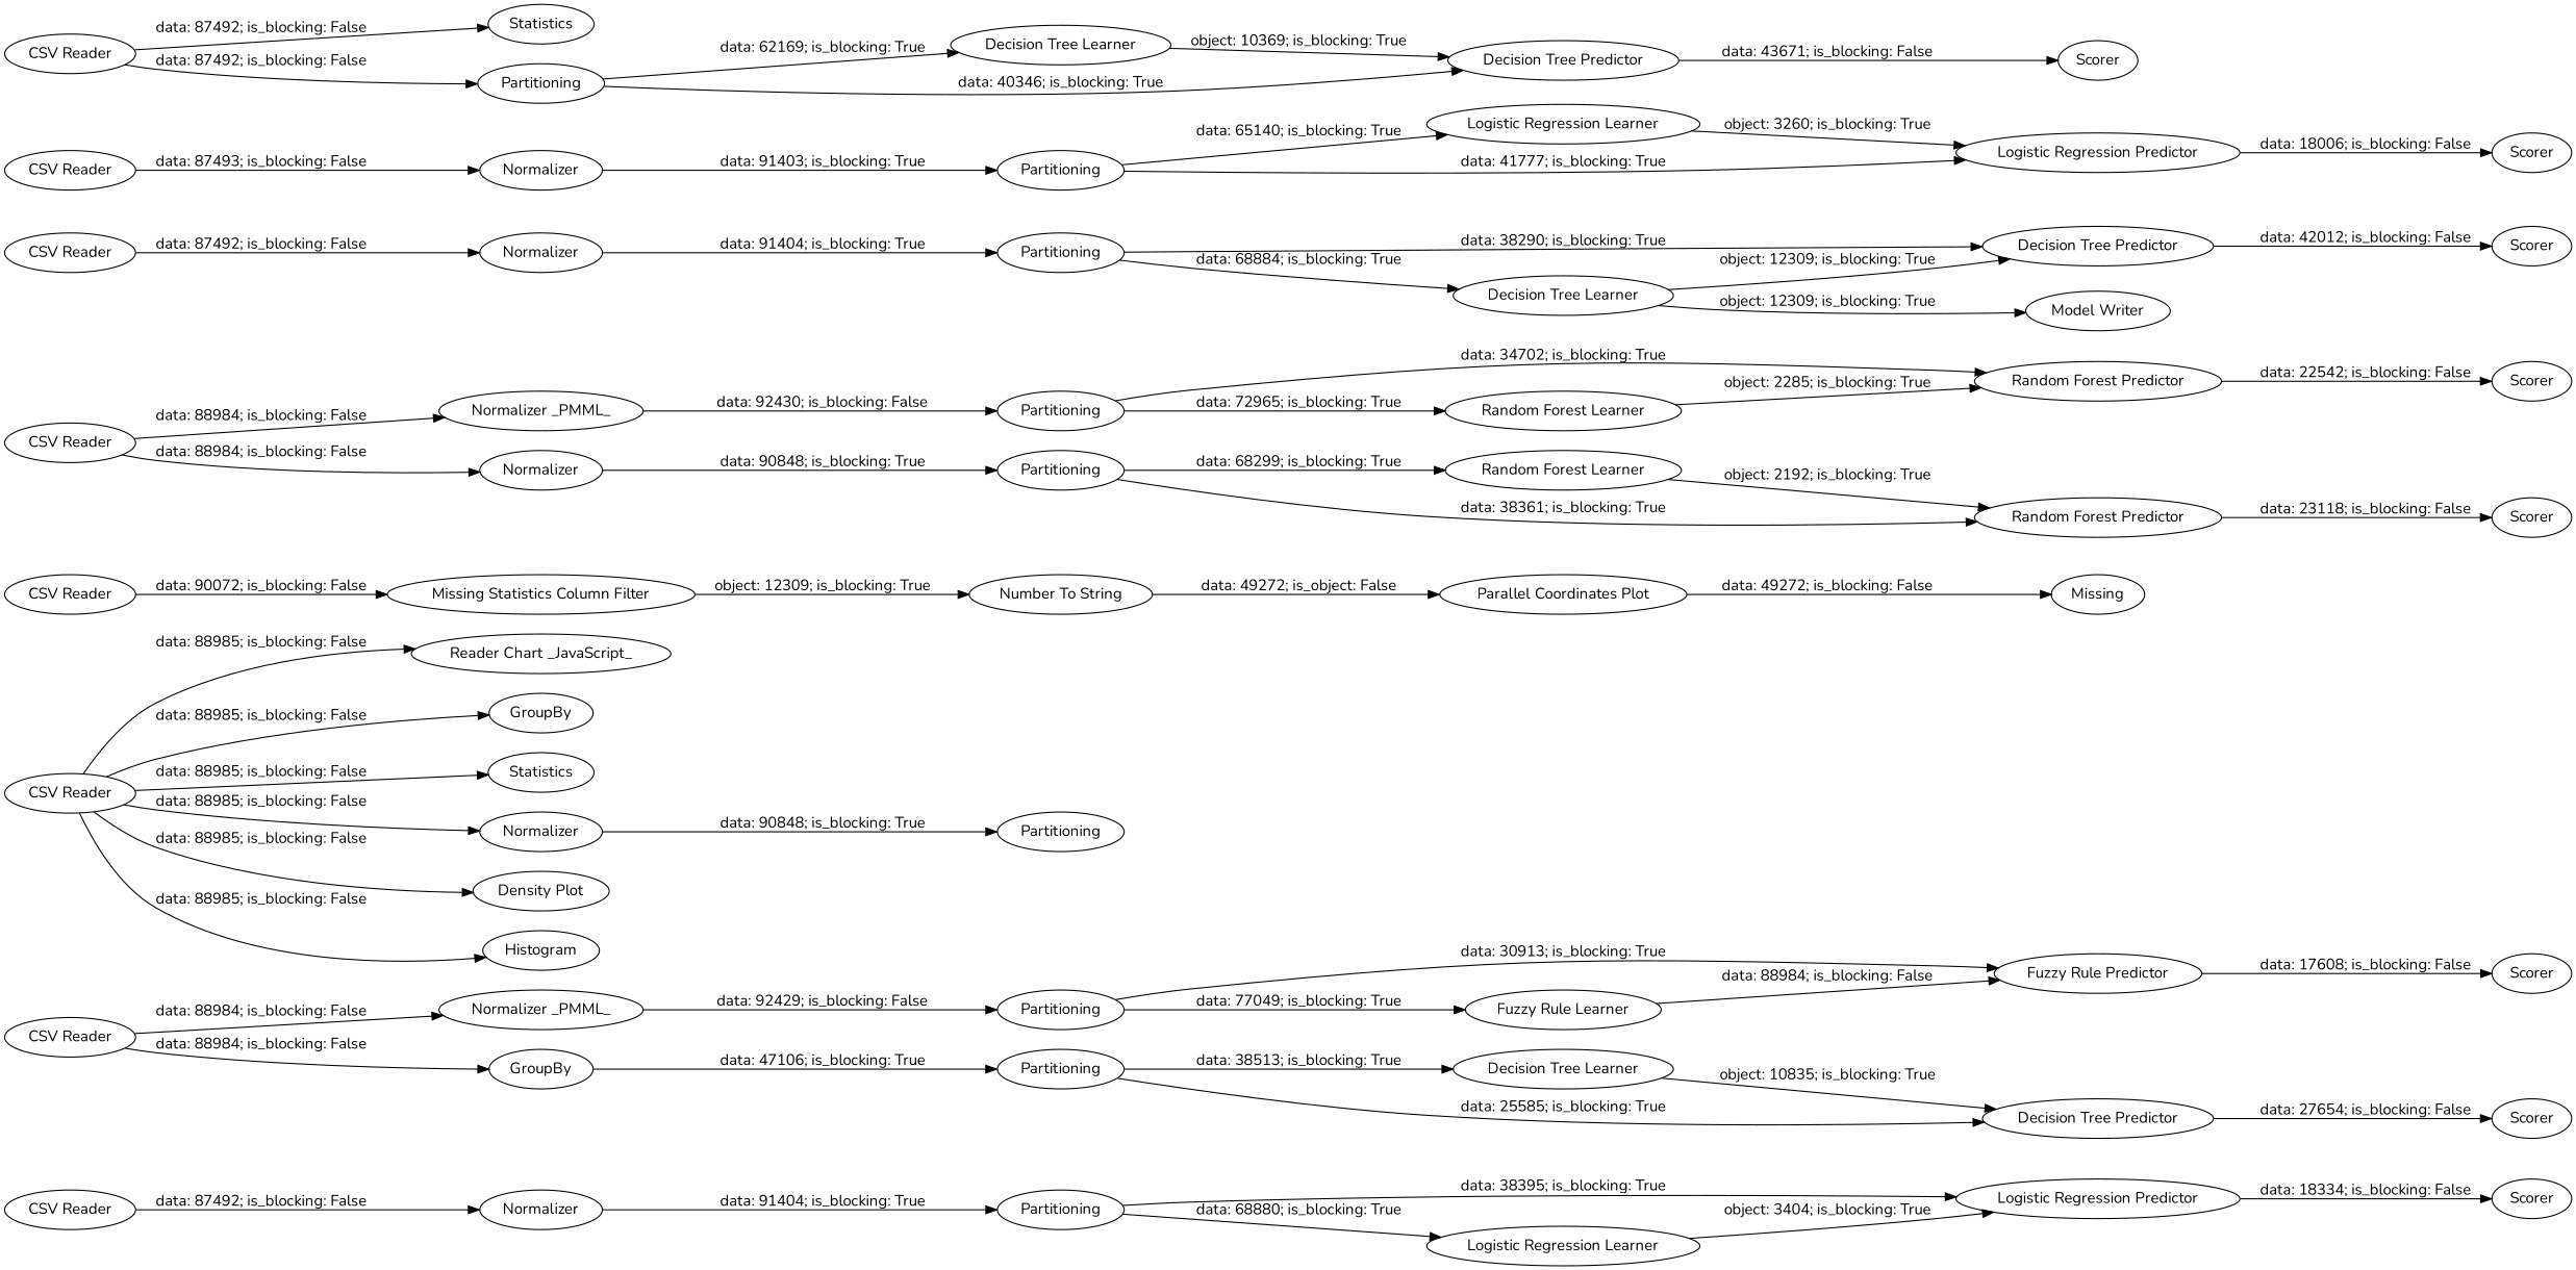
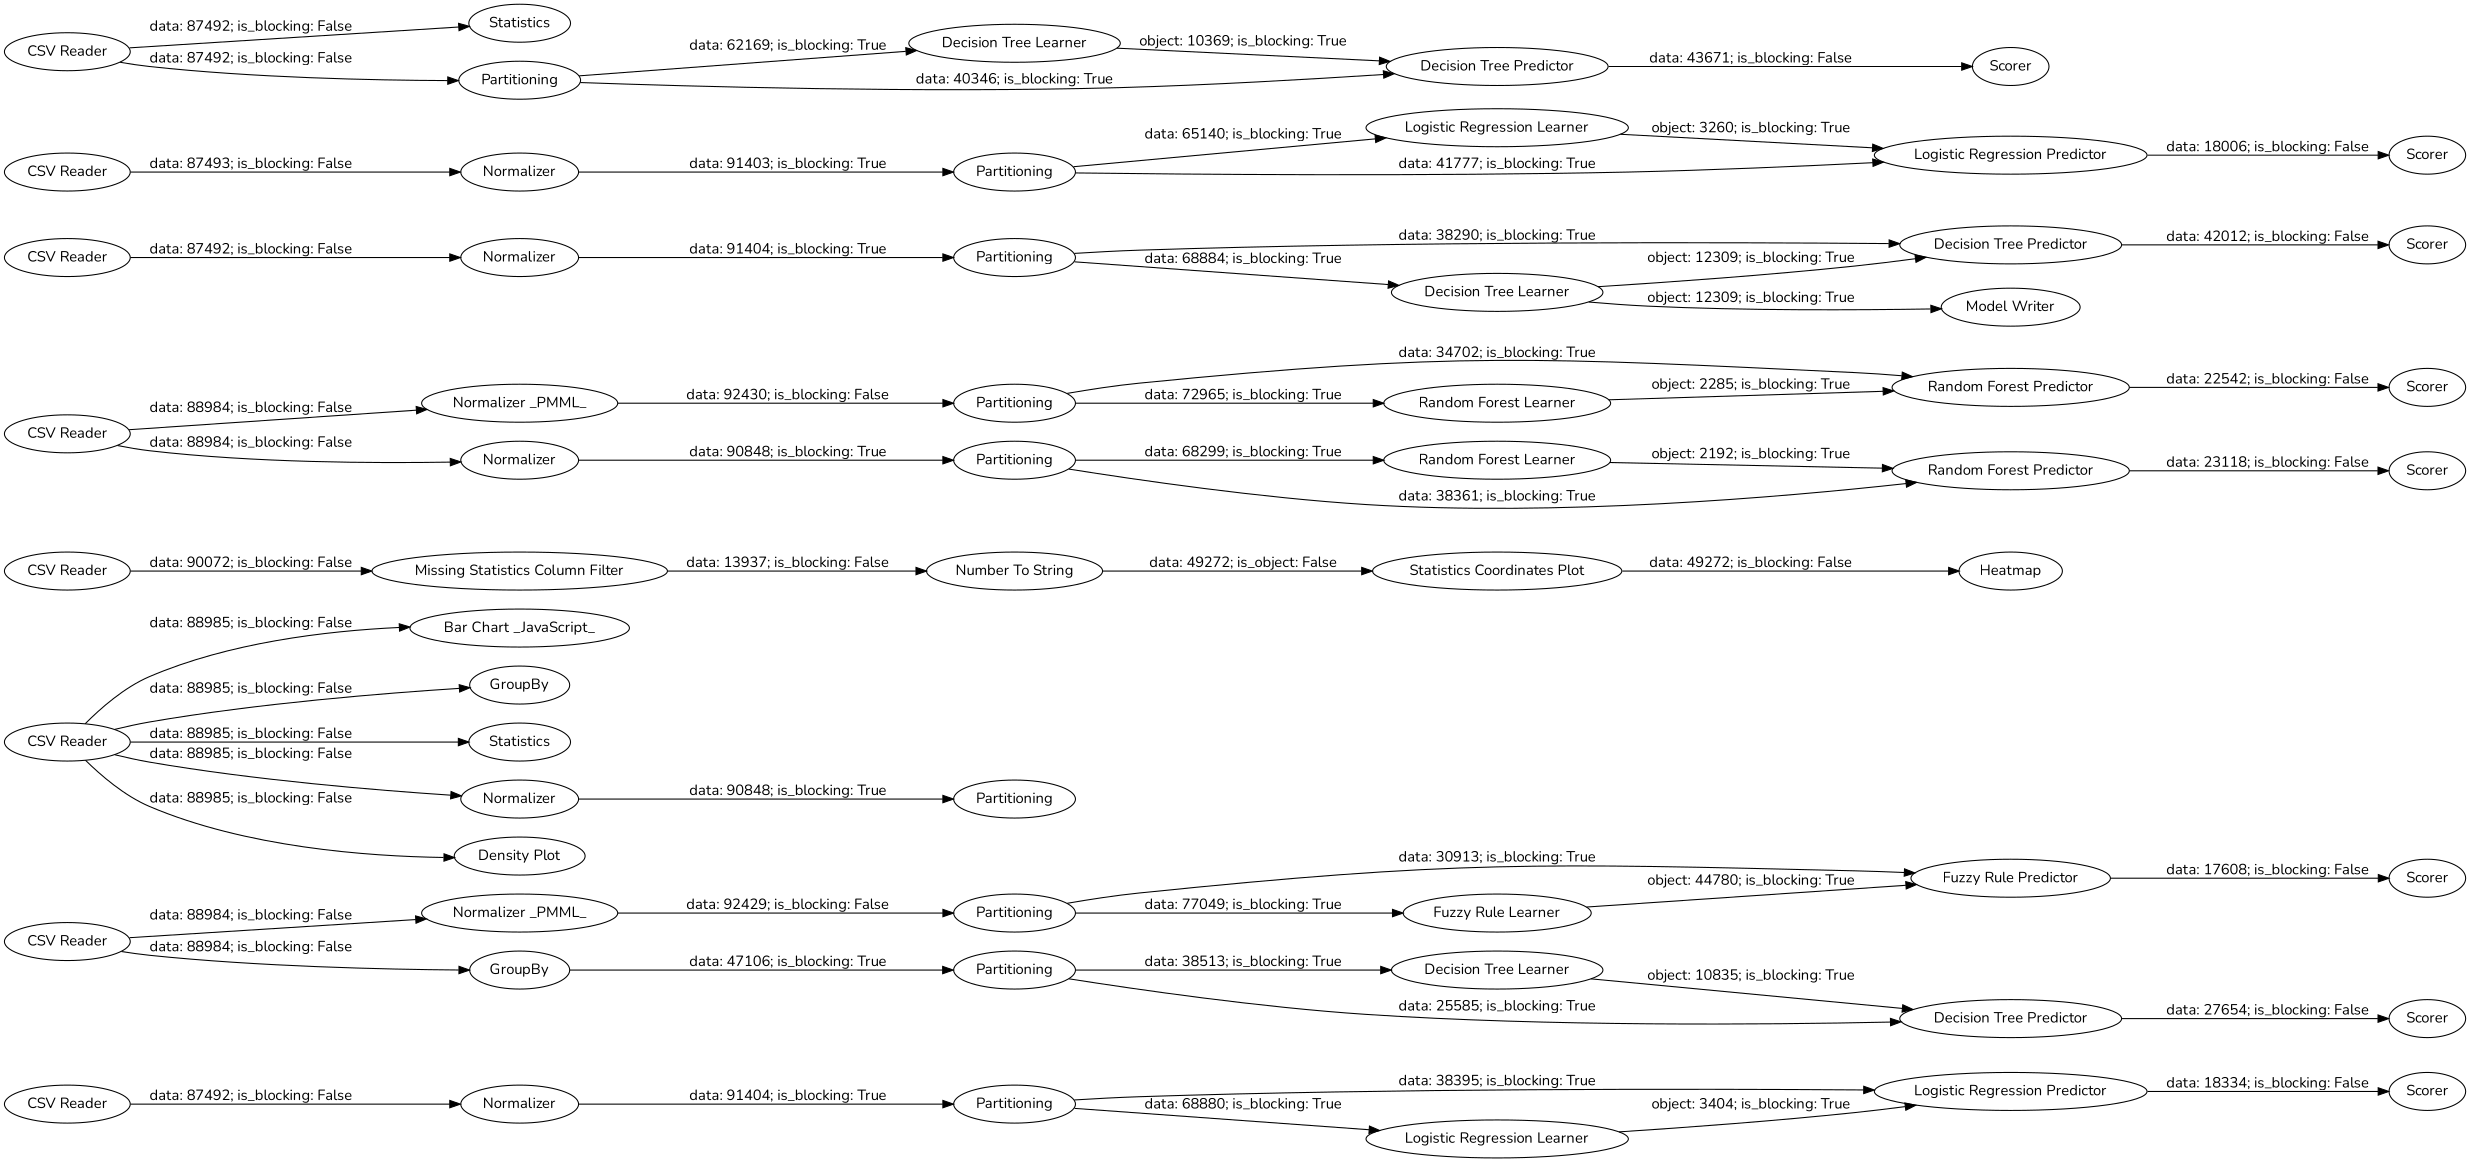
  digraph {
    fontname=Nunito
    rankdir=LR
    node [fontname=Nunito]
    edge [fontname=Nunito]
    n1 [label="CSV Reader"]
    n2 [label=Normalizer]
    n3 [label=Partitioning]
    n4 [label="CSV Reader"]
    n5 [label="Normalizer _PMML_"]
    n6 [label=GroupBy]
    n7 [label=Partitioning]
    n8 [label=Partitioning]
-   n9 [label="Reader Chart _JavaScript_"]
-   n10 [label="Parallel Coordinates Plot"]
-   n11 [label=Missing]
+   n9 [label="Bar Chart _JavaScript_"]
+   n10 [label="Statistics Coordinates Plot"]
+   n11 [label=Heatmap]
    n12 [label=Scorer]
    n13 [label="Fuzzy Rule Predictor"]
    n14 [label=Scorer]
    n15 [label="Number To String"]
    n16 [label="Fuzzy Rule Learner"]
    n17 [label=Scorer]
    n18 [label="Normalizer _PMML_"]
    n19 [label=Partitioning]
    n20 [label="Random Forest Predictor"]
    n21 [label="Random Forest Learner"]
    n22 [label="CSV Reader"]
    n23 [label=Normalizer]
    n24 [label=Partitioning]
    n25 [label=Normalizer]
    n26 [label=Partitioning]
    n27 [label="Decision Tree Predictor"]
    n28 [label="Decision Tree Learner"]
    n29 [label="CSV Reader"]
    n30 [label=Normalizer]
    n31 [label=Partitioning]
    n32 [label="Random Forest Learner"]
    n33 [label="Random Forest Predictor"]
    n34 [label="Missing Statistics Column Filter"]
    n35 [label="Logistic Regression Predictor"]
    n36 [label=Scorer]
    n37 [label=GroupBy]
    n38 [label=Scorer]
    n39 [label="CSV Reader"]
    n40 [label="Logistic Regression Learner"]
    n41 [label="Logistic Regression Predictor"]
    n42 [label=Scorer]
    n43 [label="Decision Tree Learner"]
    n44 [label="Decision Tree Predictor"]
    n45 [label=Statistics]
    n46 [label="CSV Reader"]
    n47 [label=Partitioning]
    n48 [label="Decision Tree Learner"]
    n49 [label="Decision Tree Predictor"]
    n50 [label=Scorer]
    n51 [label="Model Writer"]
    n52 [label="CSV Reader"]
    n53 [label=Statistics]
    n54 [label=Normalizer]
    n55 [label="Density Plot"]
-   n56 [label=Histogram]
    n57 [label=Partitioning]
    n58 [label=Scorer]
    n59 [label="Logistic Regression Learner"]
    n60 [label="CSV Reader"]
    n1 -> n2 [label="data: 87492; is_blocking: False"]
    n2 -> n3 [label="data: 91404; is_blocking: True"]
    n3 -> n35 [label="data: 38395; is_blocking: True"]
    n3 -> n59 [label="data: 68880; is_blocking: True"]
    n4 -> n5 [label="data: 88984; is_blocking: False"]
    n4 -> n6 [label="data: 88984; is_blocking: False"]
    n5 -> n7 [label="data: 92429; is_blocking: False"]
    n6 -> n8 [label="data: 47106; is_blocking: True"]
    n7 -> n13 [label="data: 30913; is_blocking: True"]
    n7 -> n16 [label="data: 77049; is_blocking: True"]
    n8 -> n43 [label="data: 38513; is_blocking: True"]
    n8 -> n44 [label="data: 25585; is_blocking: True"]
    n10 -> n11 [label="data: 49272; is_blocking: False"]
    n13 -> n14 [label="data: 17608; is_blocking: False"]
    n15 -> n10 [label="data: 49272; is_object: False"]
-   n16 -> n13 [label="data: 88984; is_blocking: False"]
+   n16 -> n13 [label="object: 44780; is_blocking: True"]
    n18 -> n19 [label="data: 92430; is_blocking: False"]
    n19 -> n20 [label="data: 34702; is_blocking: True"]
    n19 -> n21 [label="data: 72965; is_blocking: True"]
    n20 -> n38 [label="data: 22542; is_blocking: False"]
    n21 -> n20 [label="object: 2285; is_blocking: True"]
    n22 -> n18 [label="data: 88984; is_blocking: False"]
    n22 -> n23 [label="data: 88984; is_blocking: False"]
    n23 -> n24 [label="data: 90848; is_blocking: True"]
    n24 -> n32 [label="data: 68299; is_blocking: True"]
    n24 -> n33 [label="data: 38361; is_blocking: True"]
    n25 -> n26 [label="data: 91404; is_blocking: True"]
    n26 -> n27 [label="data: 38290; is_blocking: True"]
    n26 -> n28 [label="data: 68884; is_blocking: True"]
    n27 -> n58 [label="data: 42012; is_blocking: False"]
    n28 -> n27 [label="object: 12309; is_blocking: True"]
    n28 -> n51 [label="object: 12309; is_blocking: True"]
    n29 -> n30 [label="data: 87493; is_blocking: False"]
    n30 -> n31 [label="data: 91403; is_blocking: True"]
    n31 -> n40 [label="data: 65140; is_blocking: True"]
    n31 -> n41 [label="data: 41777; is_blocking: True"]
    n32 -> n33 [label="object: 2192; is_blocking: True"]
    n33 -> n36 [label="data: 23118; is_blocking: False"]
-   n34 -> n15 [label="object: 12309; is_blocking: True"]
+   n34 -> n15 [label="data: 13937; is_blocking: False"]
    n35 -> n12 [label="data: 18334; is_blocking: False"]
    n39 -> n34 [label="data: 90072; is_blocking: False"]
    n40 -> n41 [label="object: 3260; is_blocking: True"]
    n41 -> n42 [label="data: 18006; is_blocking: False"]
    n43 -> n44 [label="object: 10835; is_blocking: True"]
    n44 -> n17 [label="data: 27654; is_blocking: False"]
    n46 -> n45 [label="data: 87492; is_blocking: False"]
    n46 -> n47 [label="data: 87492; is_blocking: False"]
    n47 -> n48 [label="data: 62169; is_blocking: True"]
    n47 -> n49 [label="data: 40346; is_blocking: True"]
    n48 -> n49 [label="object: 10369; is_blocking: True"]
    n49 -> n50 [label="data: 43671; is_blocking: False"]
    n52 -> n9 [label="data: 88985; is_blocking: False"]
    n52 -> n37 [label="data: 88985; is_blocking: False"]
    n52 -> n53 [label="data: 88985; is_blocking: False"]
    n52 -> n54 [label="data: 88985; is_blocking: False"]
    n52 -> n55 [label="data: 88985; is_blocking: False"]
-   n52 -> n56 [label="data: 88985; is_blocking: False"]
    n54 -> n57 [label="data: 90848; is_blocking: True"]
    n59 -> n35 [label="object: 3404; is_blocking: True"]
    n60 -> n25 [label="data: 87492; is_blocking: False"]
  }
